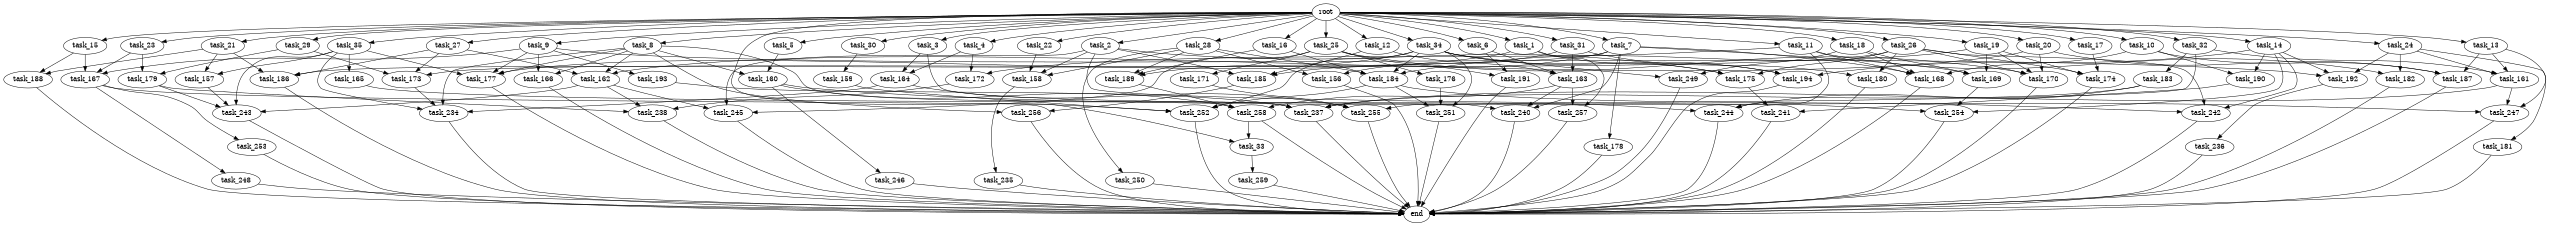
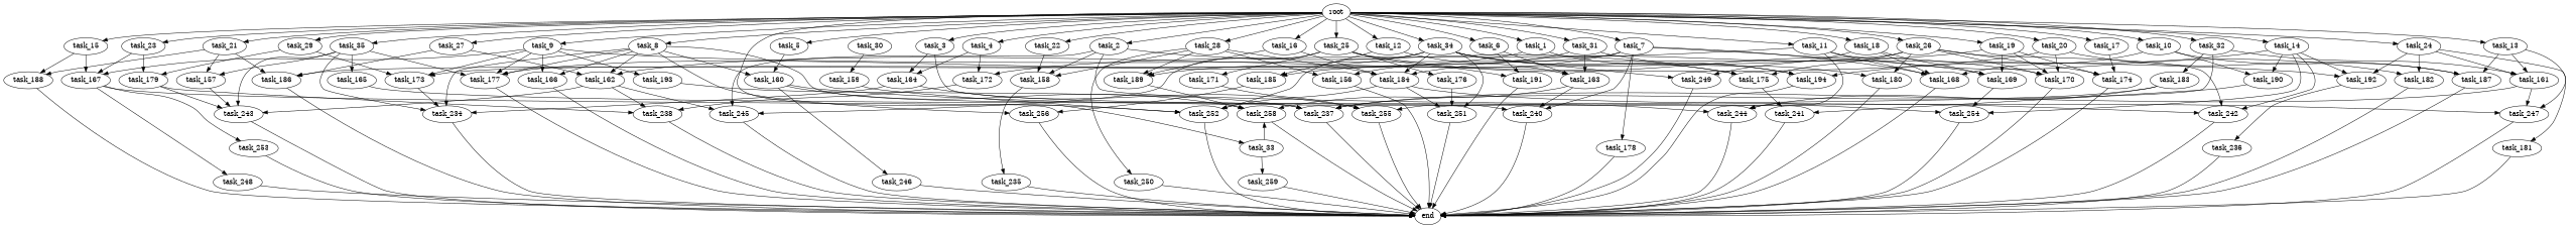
  digraph {
    task_162
    task_238
    task_243
    task_245
    end
    task_189
    task_258
    task_240
    task_15
    task_188
    task_167
    task_252
    task_253
    task_248
    task_7
    task_169
    task_186
    task_185
    task_168
    task_178
    task_254
    task_256
    task_161
    task_237
    task_247
    task_9
    task_166
    task_192
    task_173
    task_193
    task_177
    task_236
    task_234
    task_163
-   task_257
    task_183
    task_244
    task_4
    task_172
    task_164
    task_255
    task_194
    task_179
    task_20
    task_170
    task_187
    task_13
    task_14
    task_190
    task_242
    task_241
    task_174
    task_157
    task_3
    task_159
    task_5
    task_160
    task_246
    task_22
    task_158
    task_235
    task_26
    task_175
    task_180
    task_28
    task_184
    task_156
    task_250
    task_251
    task_19
    task_2
    task_176
    task_25
    task_191
    task_171
    task_31
    task_23
    task_165
    task_29
    task_1
    task_30
    task_24
    task_182
    task_181
    task_18
    task_249
    task_32
    task_12
    task_21
    task_16
    task_259
    task_8
    task_34
    root
    task_17
    task_10
    task_27
    task_6
    task_35
    task_33
    task_11
    task_162 -> task_238
    task_162 -> task_243
    task_162 -> task_245
    task_238 -> end
    task_243 -> end
    task_245 -> end
    task_189 -> task_258
    task_258 -> end
    task_240 -> end
    task_15 -> task_188
    task_15 -> task_167
    task_188 -> end
    task_167 -> task_252
    task_167 -> task_253
    task_167 -> task_248
    task_252 -> end
    task_253 -> end
    task_248 -> end
    task_7 -> task_240
    task_7 -> task_169
    task_7 -> task_186
    task_7 -> task_185
    task_7 -> task_168
    task_7 -> task_178
    task_169 -> task_254
    task_186 -> end
    task_185 -> task_256
    task_168 -> end
    task_178 -> end
    task_254 -> end
    task_256 -> end
    task_161 -> task_237
    task_161 -> task_247
    task_237 -> end
    task_247 -> end
    task_9 -> task_167
    task_9 -> task_166
    task_9 -> task_192
-   task_27 -> task_173
+   task_9 -> task_173
    task_9 -> task_193
    task_9 -> task_177
    task_166 -> end
    task_192 -> task_236
    task_173 -> task_234
    task_193 -> task_237
    task_177 -> end
    task_236 -> end
    task_234 -> end
    task_163 -> task_258
    task_163 -> task_240
-   task_163 -> task_257
-   task_257 -> end
    task_183 -> task_237
    task_183 -> task_244
    task_244 -> end
    task_4 -> task_172
    task_4 -> task_164
    task_172 -> task_238
    task_164 -> task_234
    task_164 -> task_255
    task_255 -> end
    task_194 -> end
    task_179 -> task_238
    task_179 -> task_243
    task_20 -> task_162
    task_20 -> task_170
    task_20 -> task_187
    task_170 -> end
    task_187 -> end
    task_13 -> task_161
    task_13 -> task_247
    task_13 -> task_187
    task_14 -> task_254
    task_14 -> task_192
    task_14 -> task_194
    task_14 -> task_190
    task_14 -> task_242
    task_190 -> task_241
    task_242 -> end
    task_241 -> end
    task_174 -> end
    task_157 -> task_243
    task_3 -> task_240
    task_3 -> task_164
    task_159 -> task_252
    task_5 -> task_160
    task_160 -> task_258
    task_160 -> task_247
    task_160 -> task_246
    task_246 -> end
    task_22 -> task_158
    task_158 -> task_235
    task_235 -> end
    task_26 -> task_173
    task_26 -> task_170
    task_26 -> task_242
    task_26 -> task_174
    task_26 -> task_175
    task_26 -> task_180
    task_175 -> task_241
    task_180 -> end
    task_28 -> task_189
    task_28 -> task_158
    task_28 -> task_184
    task_28 -> task_156
    task_28 -> task_250
    task_184 -> task_252
    task_184 -> task_242
    task_184 -> task_251
    task_156 -> end
    task_250 -> end
    task_251 -> end
    task_19 -> task_169
    task_19 -> task_170
    task_19 -> task_174
    task_19 -> task_184
    task_2 -> task_245
-   task_2 -> task_185
    task_2 -> task_254
    task_2 -> task_158
    task_2 -> task_175
    task_176 -> task_251
    task_25 -> task_245
    task_25 -> task_170
    task_25 -> task_176
    task_25 -> task_191
    task_25 -> task_171
    task_191 -> end
    task_171 -> task_255
    task_31 -> task_163
    task_31 -> task_180
    task_31 -> task_156
    task_23 -> task_167
    task_23 -> task_179
    task_165 -> task_244
    task_29 -> task_173
    task_29 -> task_179
    task_1 -> task_177
-   task_1 -> task_257
    task_1 -> task_194
    task_30 -> task_159
    task_24 -> task_161
    task_24 -> task_192
    task_24 -> task_182
    task_24 -> task_181
    task_182 -> end
    task_181 -> end
    task_18 -> task_169
    task_18 -> task_168
    task_18 -> task_249
    task_249 -> end
    task_32 -> task_161
    task_32 -> task_183
    task_32 -> task_255
    task_12 -> task_185
    task_12 -> task_163
    task_21 -> task_188
    task_21 -> task_186
    task_21 -> task_157
    task_16 -> task_189
    task_16 -> task_184
    task_259 -> end
    task_8 -> task_162
    task_8 -> task_256
    task_8 -> task_237
    task_8 -> task_166
    task_8 -> task_177
    task_8 -> task_234
    task_8 -> task_160
    task_34 -> task_189
    task_34 -> task_252
    task_34 -> task_194
    task_34 -> task_175
    task_34 -> task_184
    task_34 -> task_251
    task_34 -> task_249
    root -> task_15
    root -> task_7
    root -> task_9
    root -> task_4
    root -> task_20
    root -> task_13
    root -> task_14
    root -> task_3
    root -> task_5
    root -> task_22
    root -> task_26
    root -> task_28
    root -> task_19
    root -> task_2
    root -> task_25
    root -> task_31
    root -> task_23
    root -> task_29
    root -> task_1
-   root -> task_30
    root -> task_24
    root -> task_18
    root -> task_32
    root -> task_12
    root -> task_21
    root -> task_16
    root -> task_8
    root -> task_34
    root -> task_17
    root -> task_10
    root -> task_27
    root -> task_6
    root -> task_35
    root -> task_33
    root -> task_11
    task_17 -> task_174
    task_10 -> task_168
    task_10 -> task_187
    task_10 -> task_190
    task_27 -> task_162
    task_27 -> task_186
    task_6 -> task_163
    task_6 -> task_191
    task_35 -> task_243
    task_35 -> task_177
    task_35 -> task_234
    task_35 -> task_157
    task_35 -> task_165
-   task_258 -> task_33
+   task_33 -> task_258
    task_33 -> task_259
    task_11 -> task_168
    task_11 -> task_244
    task_11 -> task_172
    task_11 -> task_182
  }
